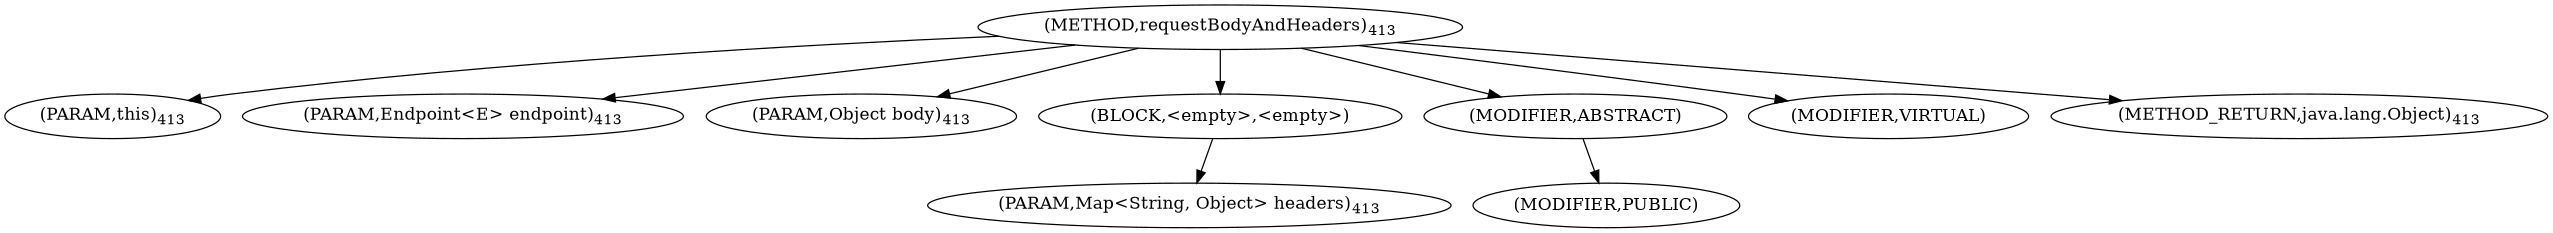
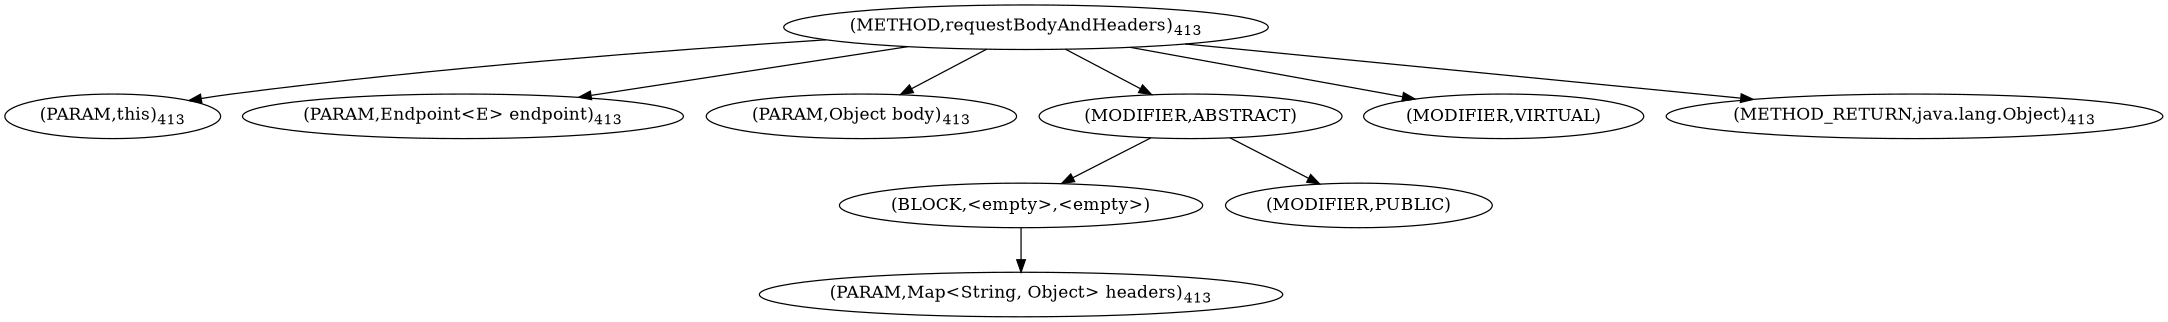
  digraph {
    n1 [label=<(METHOD,requestBodyAndHeaders)<SUB>413</SUB>>]
    n2 [label=<(PARAM,this)<SUB>413</SUB>>]
    n3 [label=<(PARAM,Endpoint&lt;E&gt; endpoint)<SUB>413</SUB>>]
    n4 [label=<(PARAM,Object body)<SUB>413</SUB>>]
    n5 [label=<(BLOCK,&lt;empty&gt;,&lt;empty&gt;)>]
    n6 [label=<(MODIFIER,ABSTRACT)>]
    n7 [label=<(MODIFIER,VIRTUAL)>]
    n8 [label=<(METHOD_RETURN,java.lang.Object)<SUB>413</SUB>>]
    n9 [label=<(PARAM,Map&lt;String, Object&gt; headers)<SUB>413</SUB>>]
    n10 [label=<(MODIFIER,PUBLIC)>]
    n1 -> n2
    n1 -> n3
    n1 -> n4
-   n1 -> n5
+   n6 -> n5
    n1 -> n6
    n1 -> n7
    n1 -> n8
    n5 -> n9
    n6 -> n10
  }
